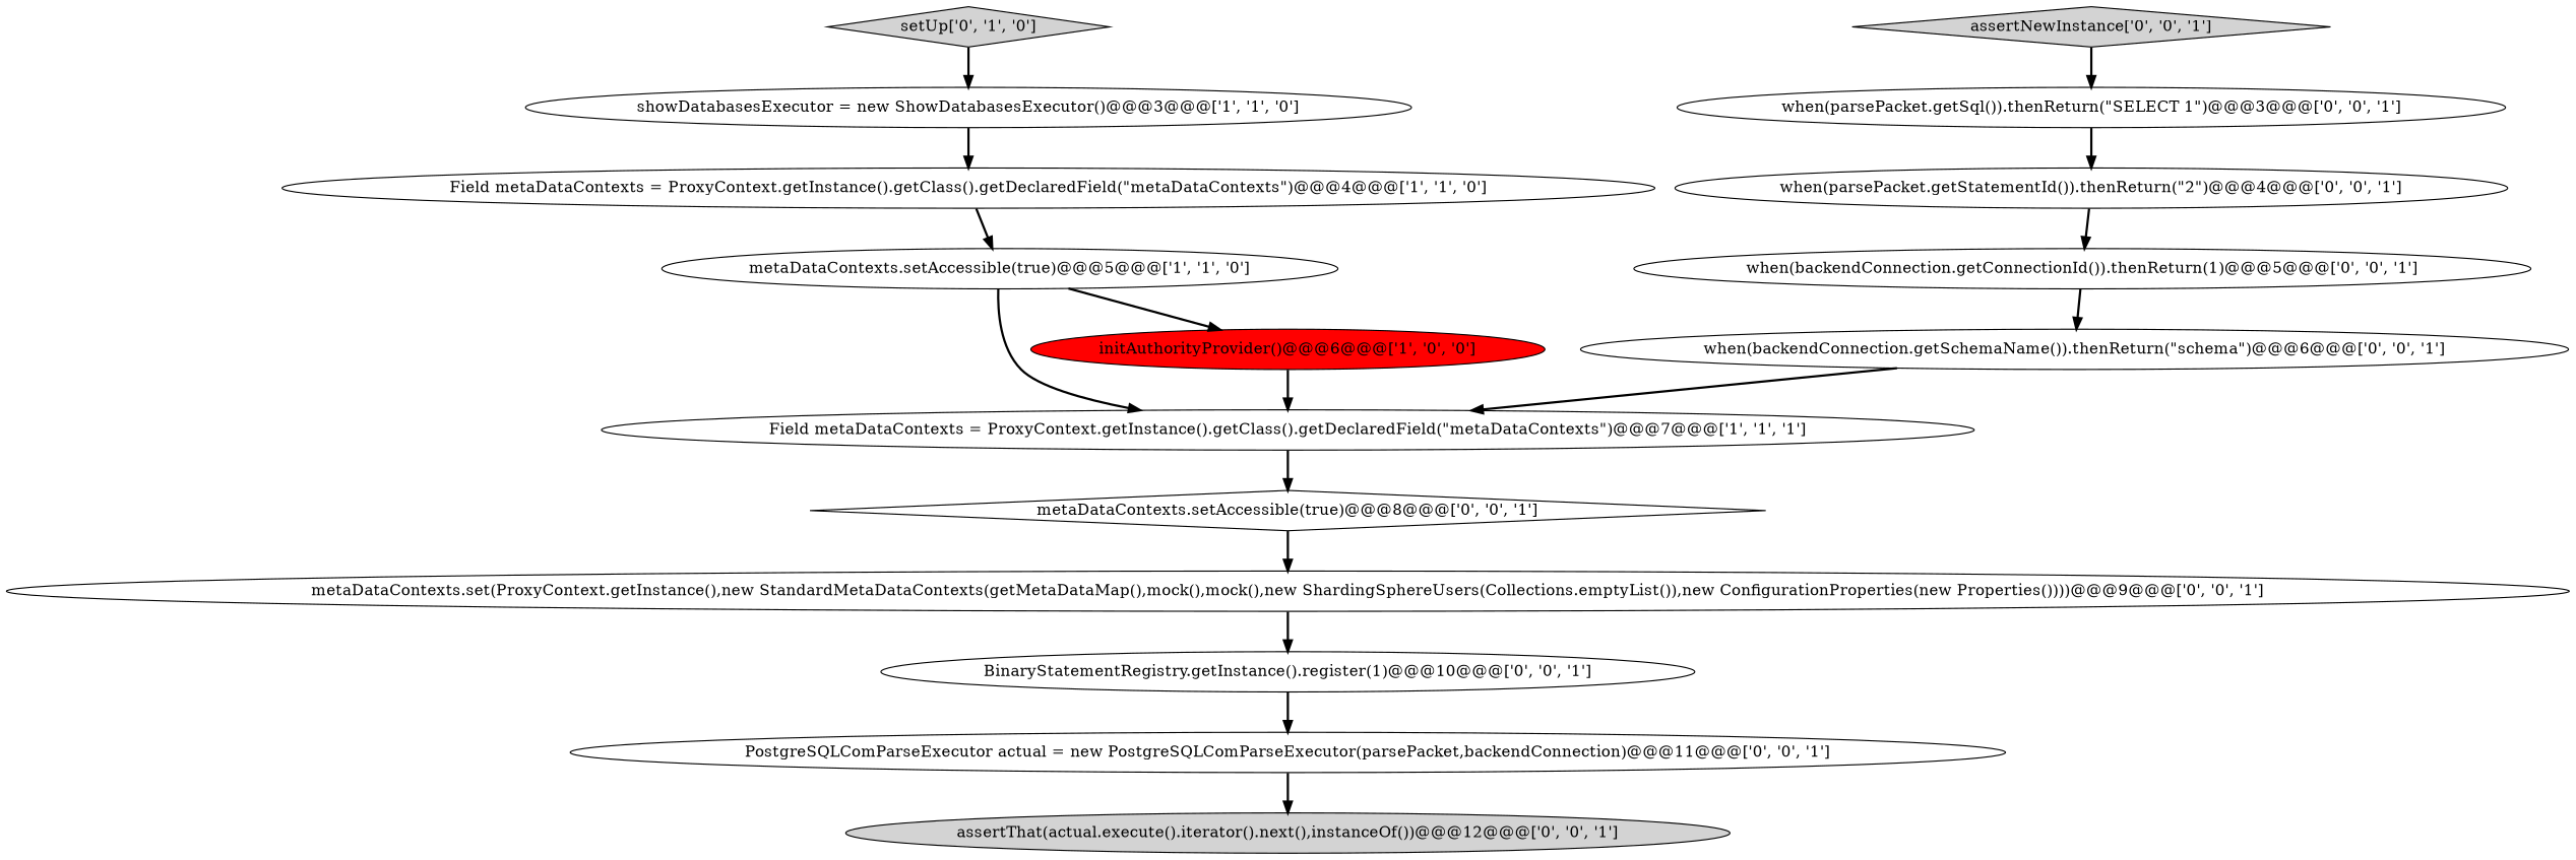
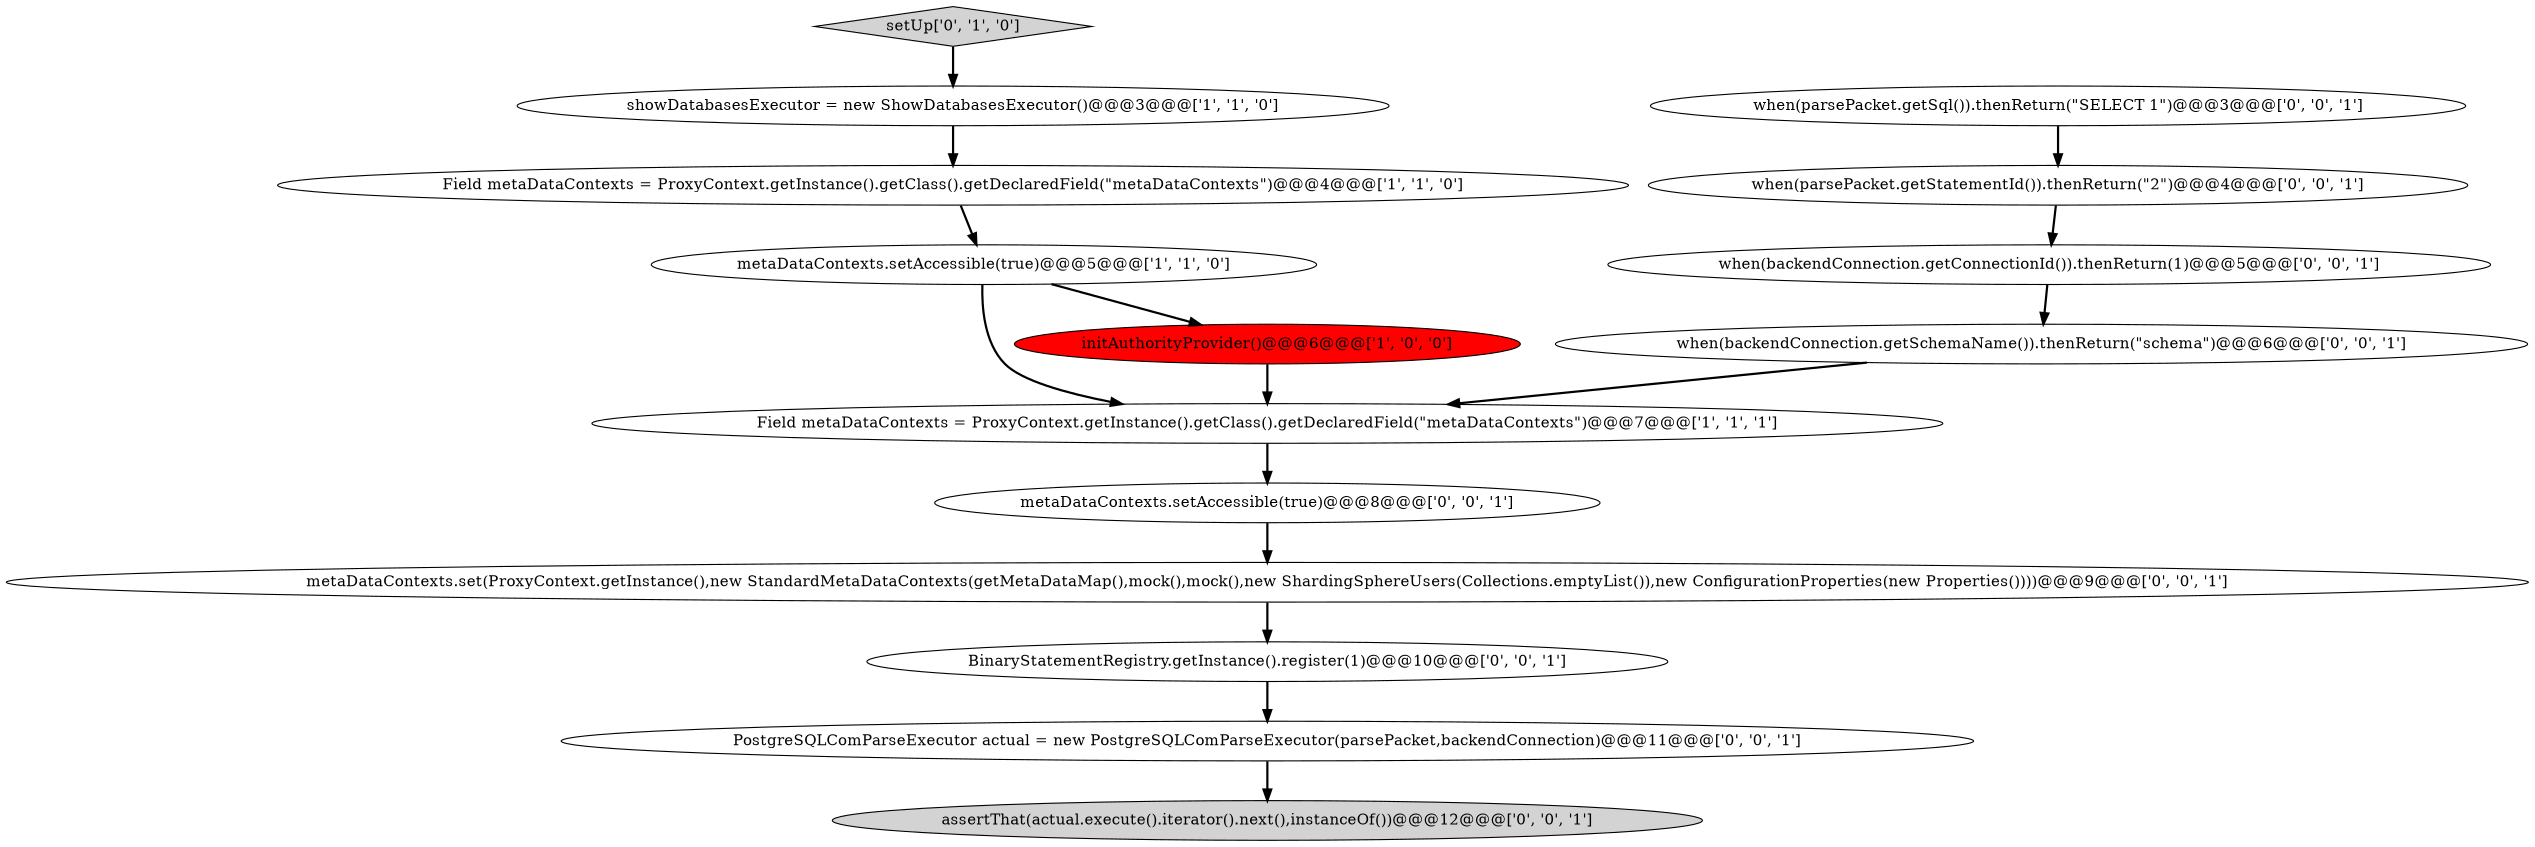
  digraph {
    node [fillcolor=white shape=ellipse style=filled]
    edge [style=bold]
    n1 [label="when(backendConnection.getSchemaName()).thenReturn(\"schema\")@@@6@@@['0', '0', '1']"]
    n2 [label="Field metaDataContexts = ProxyContext.getInstance().getClass().getDeclaredField(\"metaDataContexts\")@@@7@@@['1', '1', '1']"]
-   n3 [label="metaDataContexts.setAccessible(true)@@@8@@@['0', '0', '1']" shape=diamond]
+   n3 [label="metaDataContexts.setAccessible(true)@@@8@@@['0', '0', '1']"]
    n4 [label="when(backendConnection.getConnectionId()).thenReturn(1)@@@5@@@['0', '0', '1']"]
    n5 [label="metaDataContexts.set(ProxyContext.getInstance(),new StandardMetaDataContexts(getMetaDataMap(),mock(),mock(),new ShardingSphereUsers(Collections.emptyList()),new ConfigurationProperties(new Properties())))@@@9@@@['0', '0', '1']"]
    n6 [label="BinaryStatementRegistry.getInstance().register(1)@@@10@@@['0', '0', '1']"]
    n7 [label="PostgreSQLComParseExecutor actual = new PostgreSQLComParseExecutor(parsePacket,backendConnection)@@@11@@@['0', '0', '1']"]
    n8 [fillcolor=lightgray label="assertThat(actual.execute().iterator().next(),instanceOf())@@@12@@@['0', '0', '1']"]
-   n9 [fillcolor=lightgray label="assertNewInstance['0', '0', '1']" shape=diamond]
    n10 [label="when(parsePacket.getSql()).thenReturn(\"SELECT 1\")@@@3@@@['0', '0', '1']"]
    n11 [label="when(parsePacket.getStatementId()).thenReturn(\"2\")@@@4@@@['0', '0', '1']"]
    n12 [label="metaDataContexts.setAccessible(true)@@@5@@@['1', '1', '0']"]
    n13 [fillcolor=red label="initAuthorityProvider()@@@6@@@['1', '0', '0']"]
    n14 [fillcolor=lightgray label="setUp['0', '1', '0']" shape=diamond]
    n15 [label="showDatabasesExecutor = new ShowDatabasesExecutor()@@@3@@@['1', '1', '0']"]
    n16 [label="Field metaDataContexts = ProxyContext.getInstance().getClass().getDeclaredField(\"metaDataContexts\")@@@4@@@['1', '1', '0']"]
    n1 -> n2
    n2 -> n3
    n3 -> n5
    n4 -> n1
    n5 -> n6
    n6 -> n7
    n7 -> n8
-   n9 -> n10
    n10 -> n11
    n11 -> n4
    n12 -> n2
    n12 -> n13
    n13 -> n2
    n14 -> n15
    n15 -> n16
    n16 -> n12
  }
